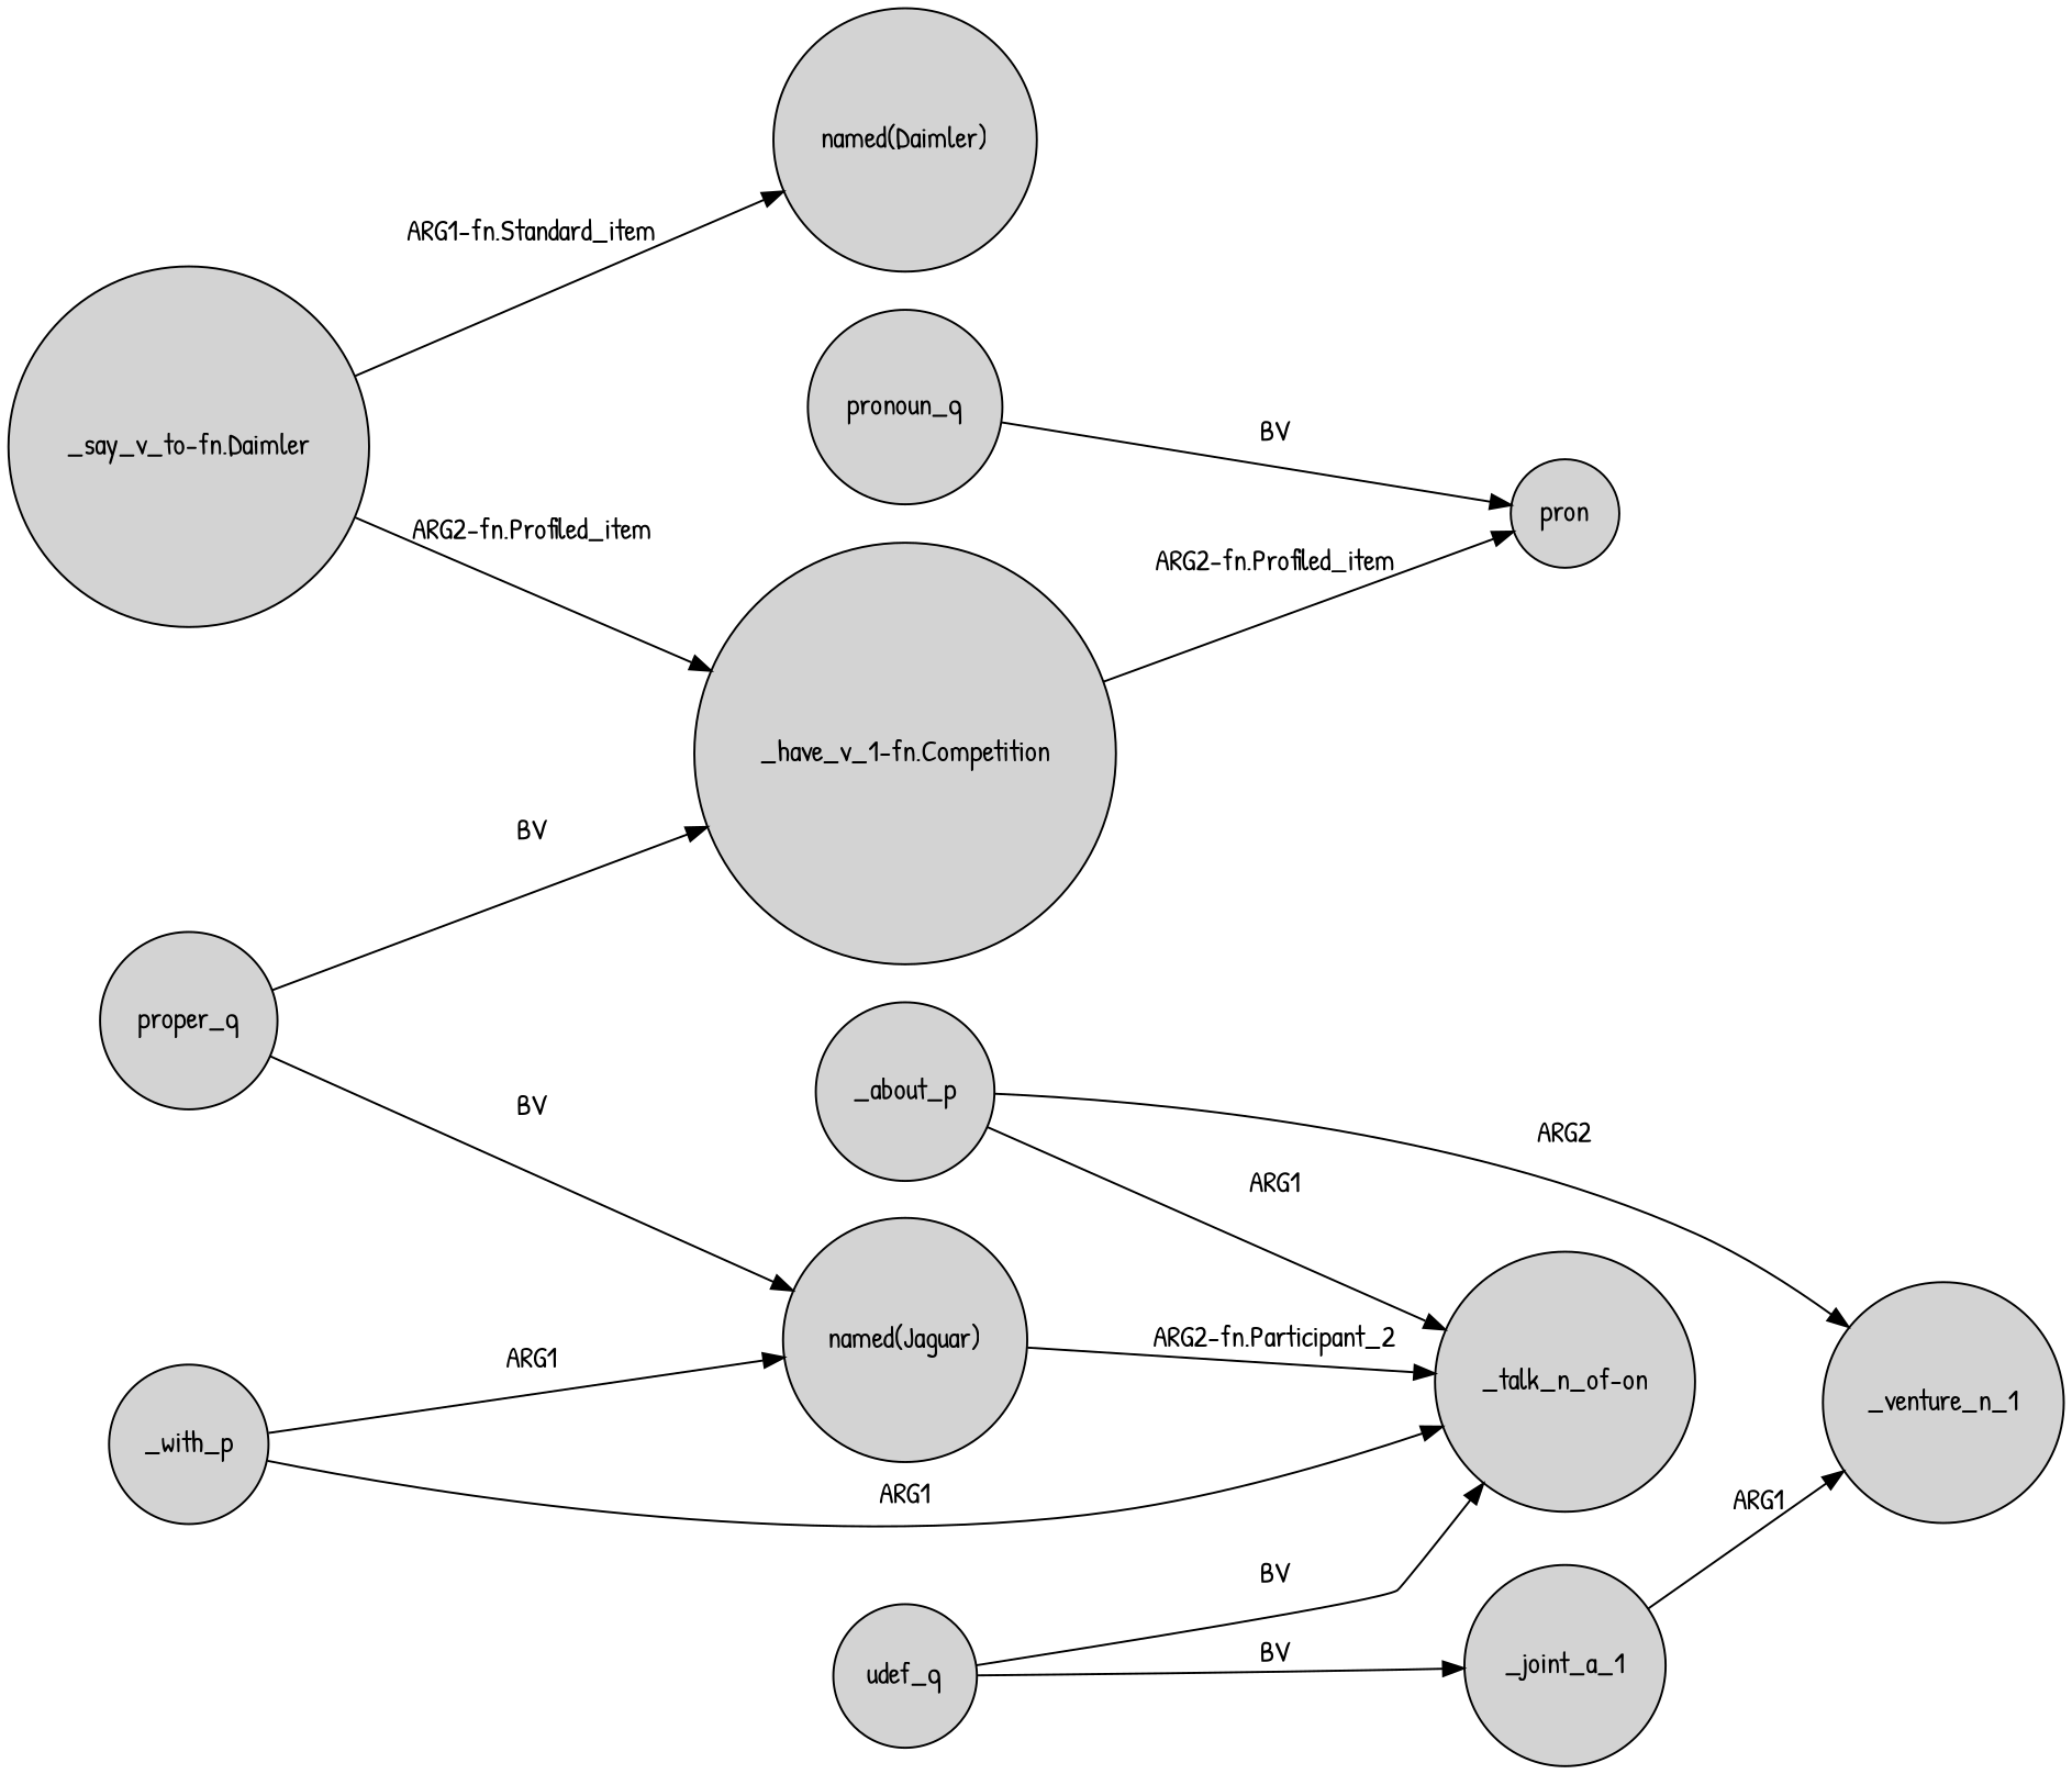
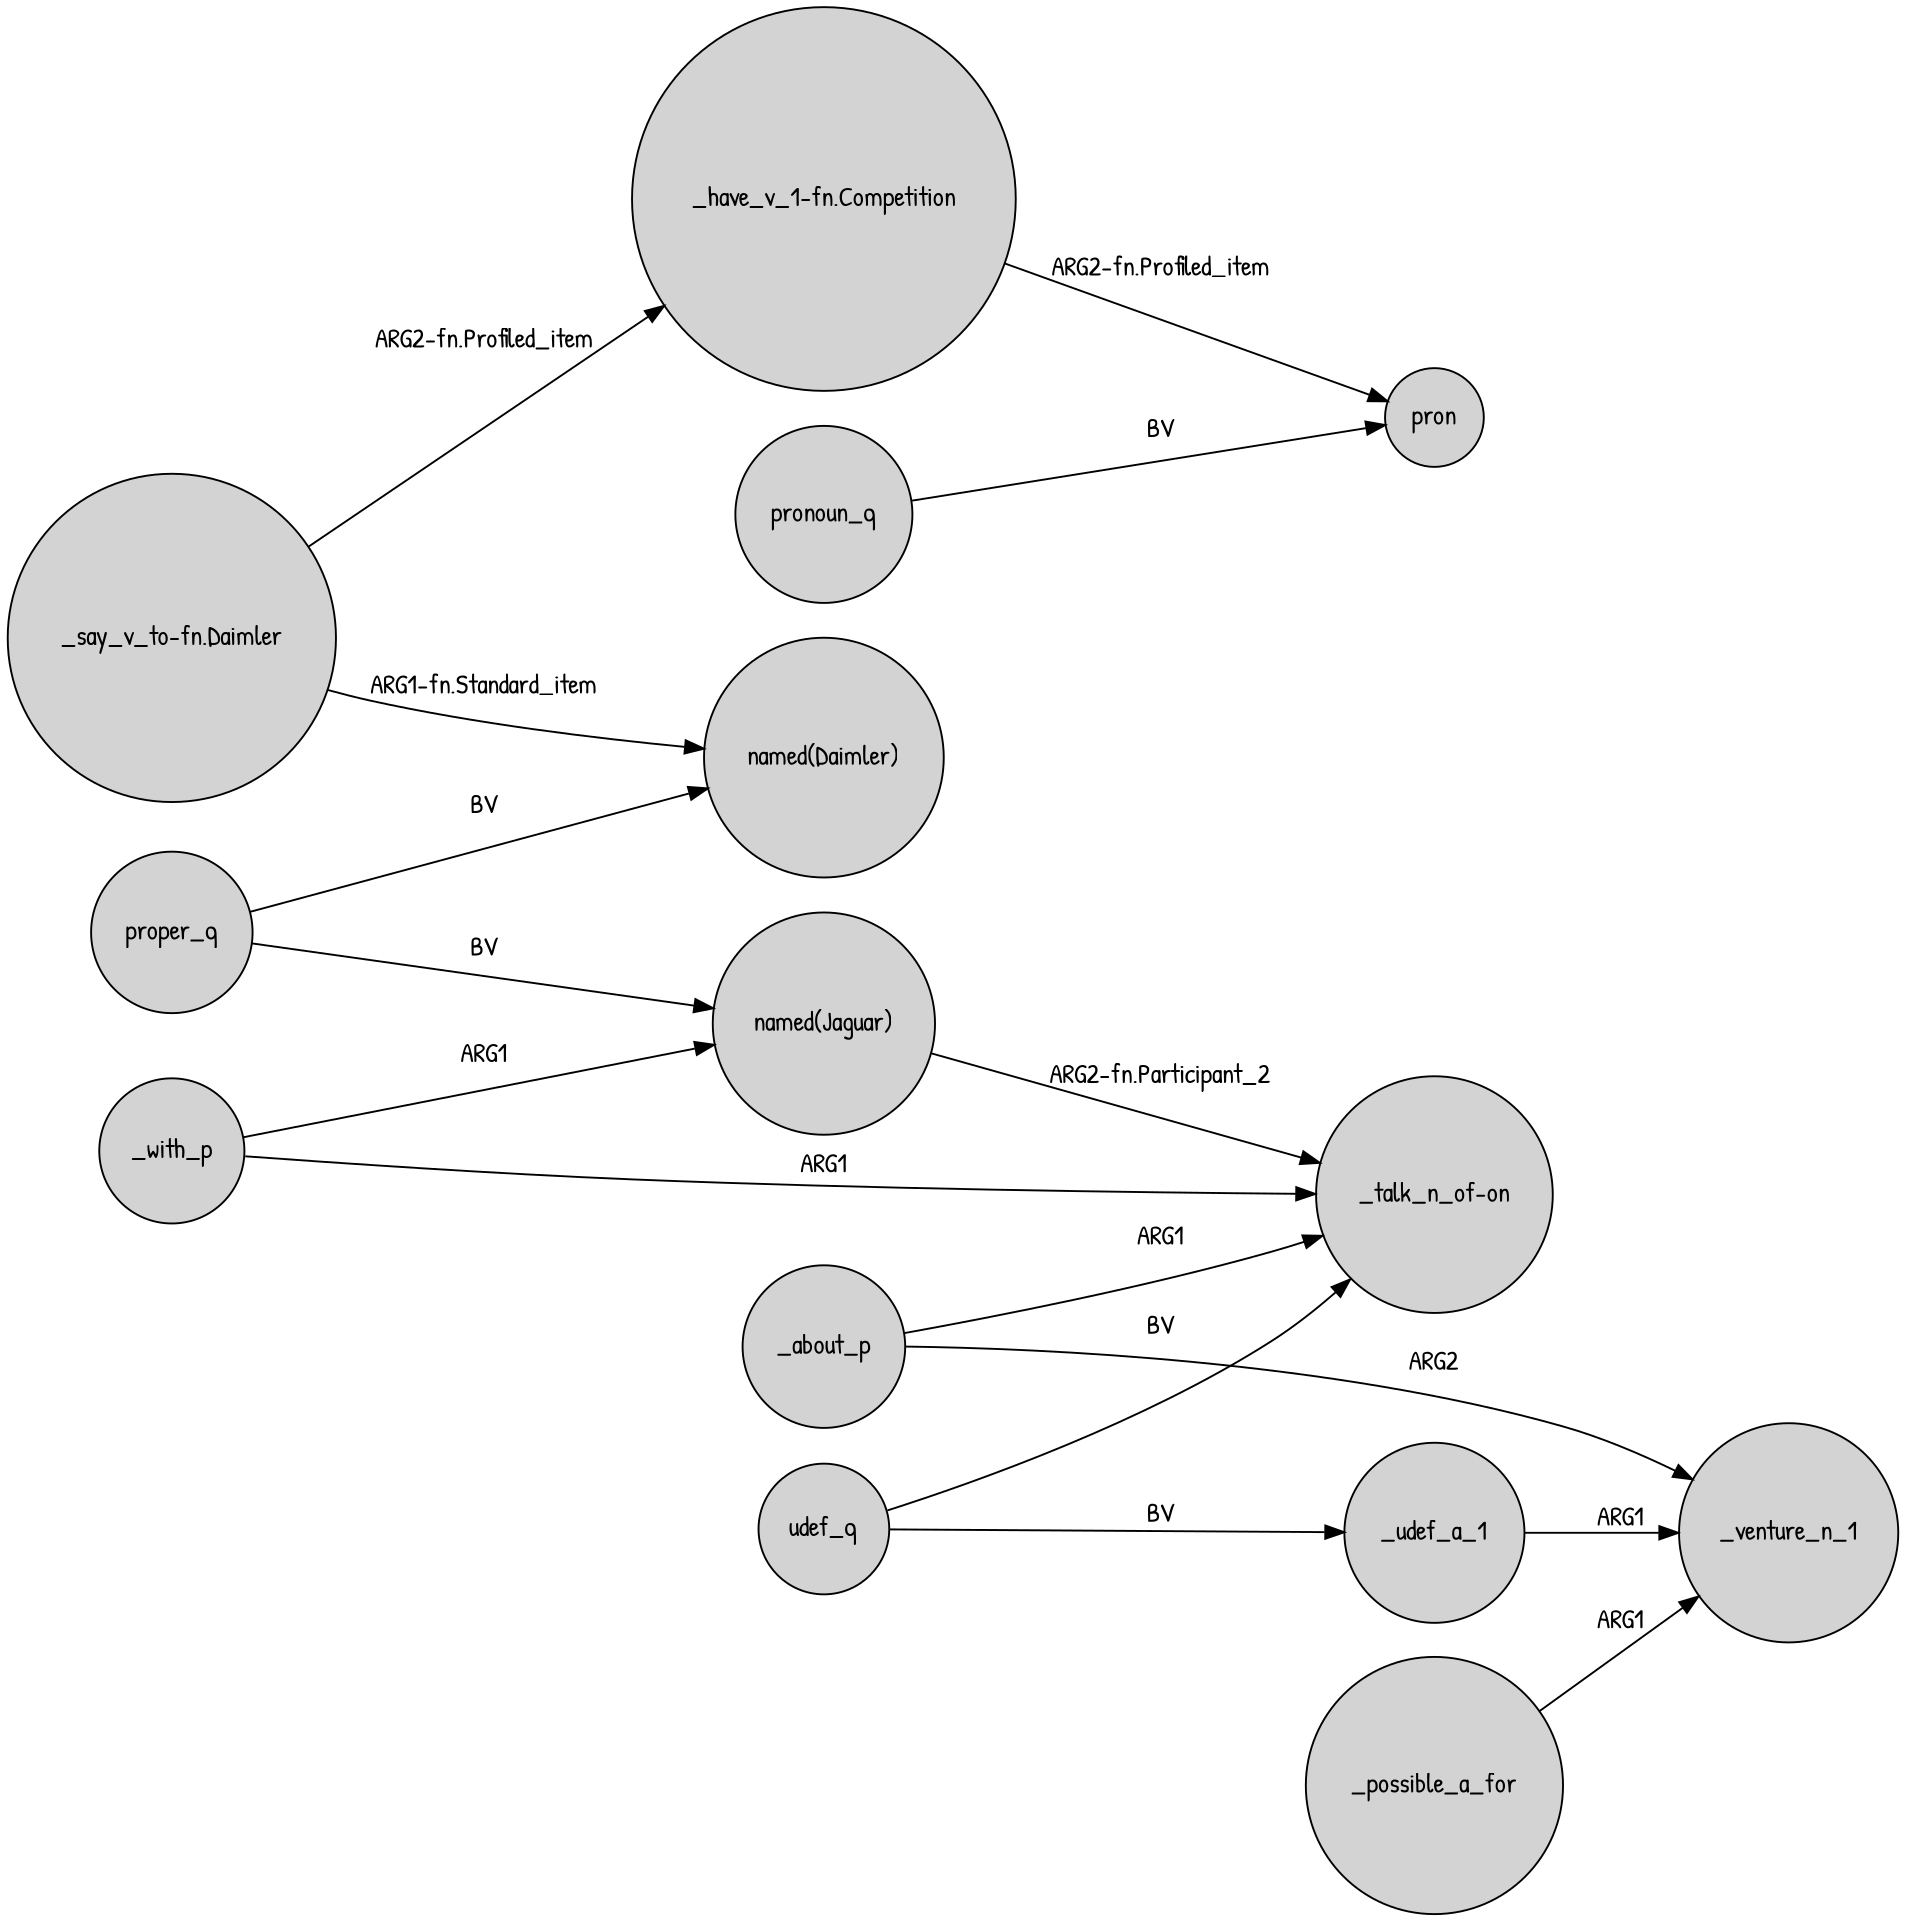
  digraph {
    fontname="Patrick Hand"
    rankdir=LR
    node [fontname="Patrick Hand" shape=circle style=filled]
    edge [fontname="Patrick Hand"]
    n1 [label="_say_v_to-fn.Daimler"]
    "_have_v_1-fn.Competition"
    "named(Daimler)"
    pron
    _with_p
    "_talk_n_of-on"
    "named(Jaguar)"
    _about_p
    _venture_n_1
    proper_q
    udef_q
-   _joint_a_1
+   _joint_a_1 [label=_udef_a_1]
    pronoun_q
+   _possible_a_for
    n1 -> "_have_v_1-fn.Competition" [label="ARG2-fn.Profiled_item"]
    n1 -> "named(Daimler)" [label="ARG1-fn.Standard_item"]
    "_have_v_1-fn.Competition" -> pron [label="ARG2-fn.Profiled_item"]
    _with_p -> "_talk_n_of-on" [label=ARG1]
    _with_p -> "named(Jaguar)" [label=ARG1]
    "named(Jaguar)" -> "_talk_n_of-on" [label="ARG2-fn.Participant_2"]
    _about_p -> "_talk_n_of-on" [label=ARG1]
    _about_p -> _venture_n_1 [label=ARG2]
-   proper_q -> "_have_v_1-fn.Competition" [label=BV]
+   proper_q -> "named(Daimler)" [label=BV]
    proper_q -> "named(Jaguar)" [label=BV]
    udef_q -> "_talk_n_of-on" [label=BV]
    udef_q -> _joint_a_1 [label=BV]
    _joint_a_1 -> _venture_n_1 [label=ARG1]
    pronoun_q -> pron [label=BV]
+   _possible_a_for -> _venture_n_1 [label=ARG1]
  }
